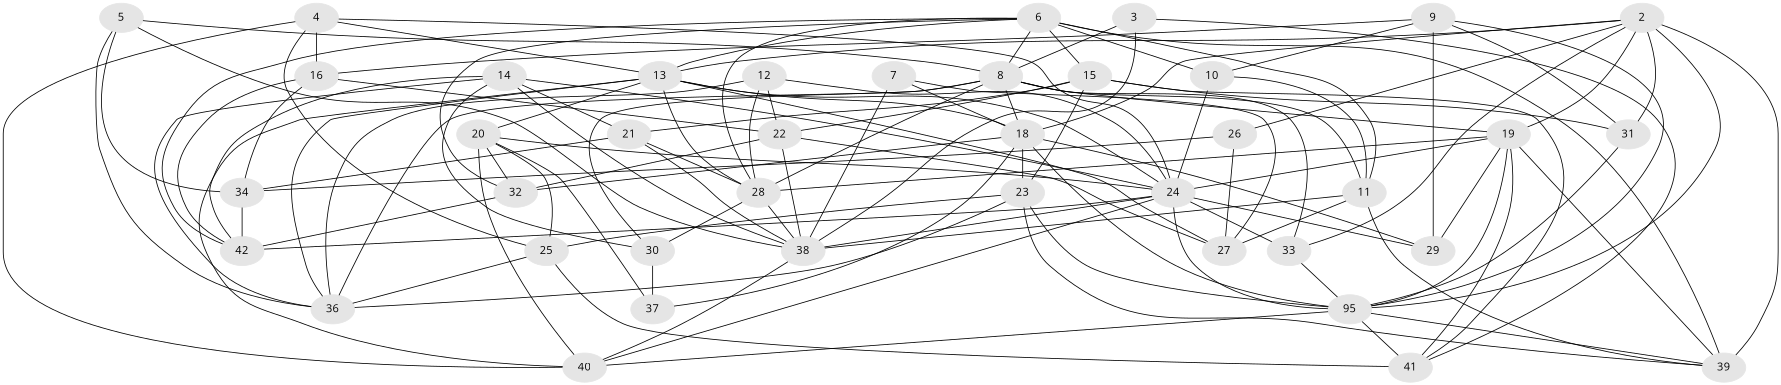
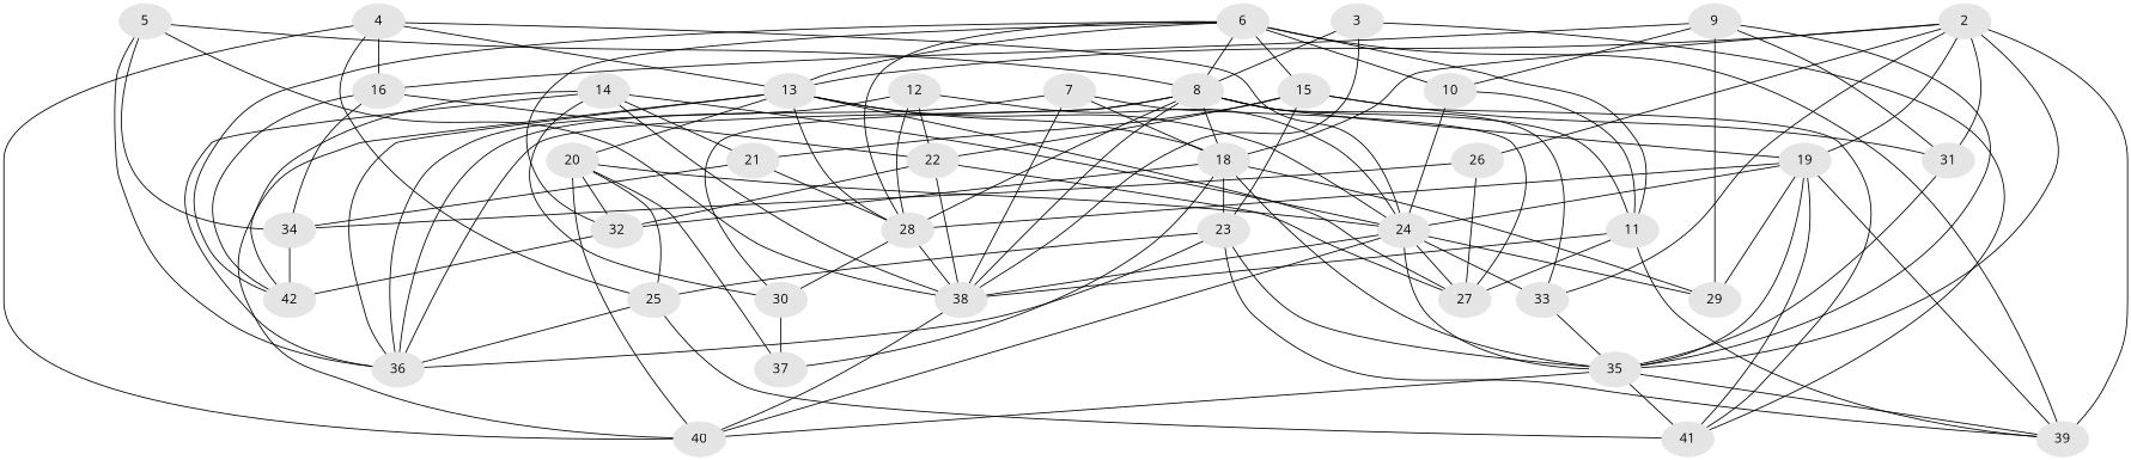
  graph {
    fontname="Open Sans"
    node [color=gray90 fontname="Open Sans" style=filled]
    edge [fontname="Open Sans" weight=1.0]
    12
    36
    24
    28
    22
    2
    13
    18
    19
    26
    31
    33
-   35 [label=95]
+   35
    39
    40
    27
    20
    32
    29
    23
    37
    41
    34
    3
    8
    38
    11
    30
    4
    16
    25
    42
    5
    6
    10
    15
    21
    7
    9
    14
    12 -- 36
    12 -- 24
    12 -- 28
    12 -- 22
    24 -- 33 [weight=2.0]
    24 -- 35
    24 -- 40
    24 -- 29
    24 -- 38 [weight=2.0]
-   24 -- 42
+   24 -- 27
    28 -- 38 [weight=2.0]
    28 -- 30
    22 -- 27
    22 -- 32 [weight=2.0]
    22 -- 38
    2 -- 13
    2 -- 18
    2 -- 19
    2 -- 26
    2 -- 31
    2 -- 33
    2 -- 35
    2 -- 39 [weight=2.0]
    13 -- 36
    13 -- 24
    13 -- 28
    13 -- 18
    13 -- 40
    13 -- 27
    13 -- 20
    18 -- 35 [weight=2.0]
    18 -- 32 [weight=2.0]
    18 -- 29 [weight=2.0]
    18 -- 23
    18 -- 37
    19 -- 24
    19 -- 28
    19 -- 35
    19 -- 39
    19 -- 29
    19 -- 41
    26 -- 27
    26 -- 34
    31 -- 35
    33 -- 35
    35 -- 39
    35 -- 40
    35 -- 41
    20 -- 24
    20 -- 40
    20 -- 32
    20 -- 37
    20 -- 25
    32 -- 42 [weight=3.0]
    23 -- 36
    23 -- 35
    23 -- 39
    23 -- 25
    34 -- 42
    3 -- 41
    3 -- 8
    3 -- 38
    8 -- 36
    8 -- 28
    8 -- 18
    8 -- 19
    8 -- 33
-   21 -- 38
+   8 -- 38
    8 -- 11
    8 -- 30
    38 -- 40
    11 -- 39
    11 -- 27
    11 -- 38
    30 -- 37
    4 -- 24 [weight=2.0]
    4 -- 13
    4 -- 40
    4 -- 16
    4 -- 25 [weight=2.0]
    16 -- 22
    16 -- 34
    16 -- 42
    25 -- 36
    25 -- 41 [weight=2.0]
    5 -- 36
    5 -- 34
    5 -- 8
    5 -- 38
    6 -- 28
    6 -- 13
    6 -- 39 [weight=2.0]
    6 -- 32
    6 -- 8
    6 -- 11
    6 -- 42
    6 -- 10
    6 -- 15
    10 -- 24
    10 -- 11
    15 -- 22 [weight=2.0]
    15 -- 31
    15 -- 23
    15 -- 41
    15 -- 21
    21 -- 28
    21 -- 34
+   7 -- 36
    7 -- 18
    7 -- 27
    7 -- 38
    9 -- 31
    9 -- 35
    9 -- 29
    9 -- 16
    9 -- 10
    14 -- 36
    14 -- 24
    14 -- 38
    14 -- 30
    14 -- 42
    14 -- 21
  }
